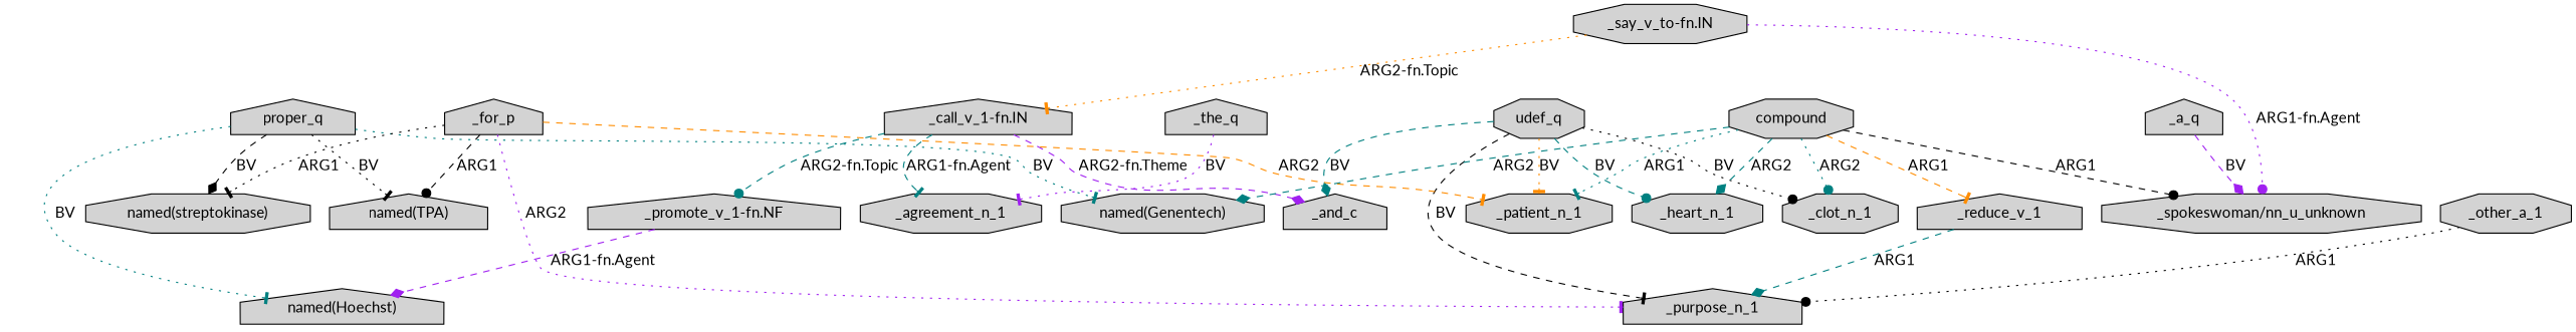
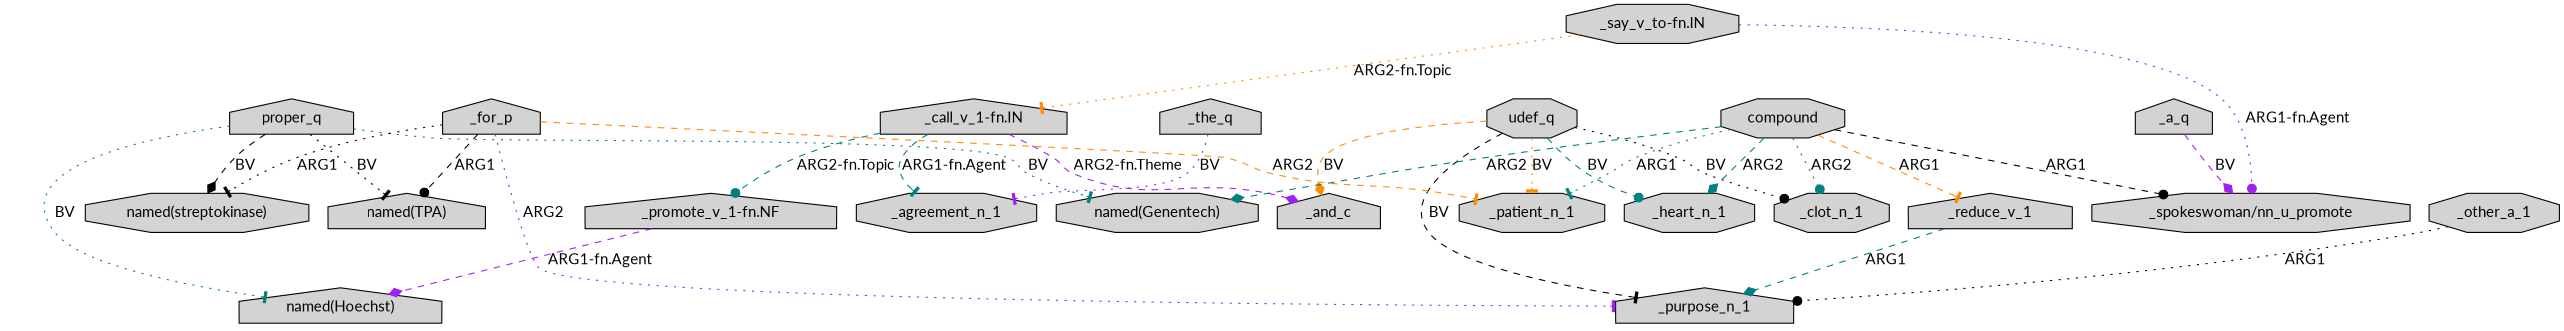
  digraph {
    fontname=Lato
    node [fontname=Lato shape=octagon style=filled]
    edge [arrowhead=tee color=teal fontname=Lato style=dashed]
    "named(Genentech)"
    proper_q [shape=house]
    "named(TPA)" [shape=house]
    "named(Hoechst)" [shape=house]
    "named(streptokinase)"
    "_promote_v_1-fn.NF" [shape=house]
-   "_spokeswoman/nn_u_unknown"
+   "_spokeswoman/nn_u_unknown" [label="_spokeswoman/nn_u_promote"]
    _a_q [shape=house]
    "_call_v_1-fn.IN" [shape=house]
    _and_c [shape=house]
    _agreement_n_1
    udef_q
    _purpose_n_1 [shape=house]
    _heart_n_1
    _clot_n_1
    _patient_n_1
    compound
    _reduce_v_1 [shape=house]
    _for_p [shape=house]
    _the_q [shape=house]
    "_say_v_to-fn.IN"
    _other_a_1
    proper_q -> "named(Genentech)" [label=BV style=dotted]
    proper_q -> "named(TPA)" [color=black label=BV style=dotted]
    proper_q -> "named(Hoechst)" [label=BV style=dotted]
    proper_q -> "named(streptokinase)" [arrowhead=diamond color=black label=BV]
    "_promote_v_1-fn.NF" -> "named(Hoechst)" [arrowhead=diamond color=purple label="ARG1-fn.Agent"]
    _a_q -> "_spokeswoman/nn_u_unknown" [arrowhead=diamond color=purple label=BV]
    "_call_v_1-fn.IN" -> "_promote_v_1-fn.NF" [arrowhead=dot label="ARG2-fn.Topic"]
    "_call_v_1-fn.IN" -> _and_c [arrowhead=diamond color=purple label="ARG2-fn.Theme"]
    "_call_v_1-fn.IN" -> _agreement_n_1 [label="ARG1-fn.Agent"]
-   udef_q -> _and_c [arrowhead=diamond label=BV]
+   udef_q -> _and_c [arrowhead=diamond color=darkorange label=BV]
    udef_q -> _purpose_n_1 [color=black label=BV]
    udef_q -> _heart_n_1 [arrowhead=dot label=BV]
    udef_q -> _clot_n_1 [arrowhead=dot color=black label=BV style=dotted]
    udef_q -> _patient_n_1 [color=darkorange label=BV style=dotted]
    compound -> "named(Genentech)" [arrowhead=diamond label=ARG2]
    compound -> "_spokeswoman/nn_u_unknown" [arrowhead=dot color=black label=ARG1]
    compound -> _heart_n_1 [arrowhead=diamond label=ARG2]
    compound -> _clot_n_1 [arrowhead=dot label=ARG2 style=dotted]
    compound -> _patient_n_1 [label=ARG1 style=dotted]
    compound -> _reduce_v_1 [color=darkorange label=ARG1]
    _reduce_v_1 -> _purpose_n_1 [arrowhead=diamond label=ARG1]
    _for_p -> "named(TPA)" [arrowhead=dot color=black label=ARG1]
    _for_p -> "named(streptokinase)" [color=black label=ARG1 style=dotted]
    _for_p -> _purpose_n_1 [color=purple label=ARG2 style=dotted]
    _for_p -> _patient_n_1 [color=darkorange label=ARG2]
    _the_q -> _agreement_n_1 [color=purple label=BV style=dotted]
    "_say_v_to-fn.IN" -> "_spokeswoman/nn_u_unknown" [arrowhead=dot color=purple label="ARG1-fn.Agent" style=dotted]
    "_say_v_to-fn.IN" -> "_call_v_1-fn.IN" [color=darkorange label="ARG2-fn.Topic" style=dotted]
    _other_a_1 -> _purpose_n_1 [arrowhead=dot color=black label=ARG1 style=dotted]
  }
